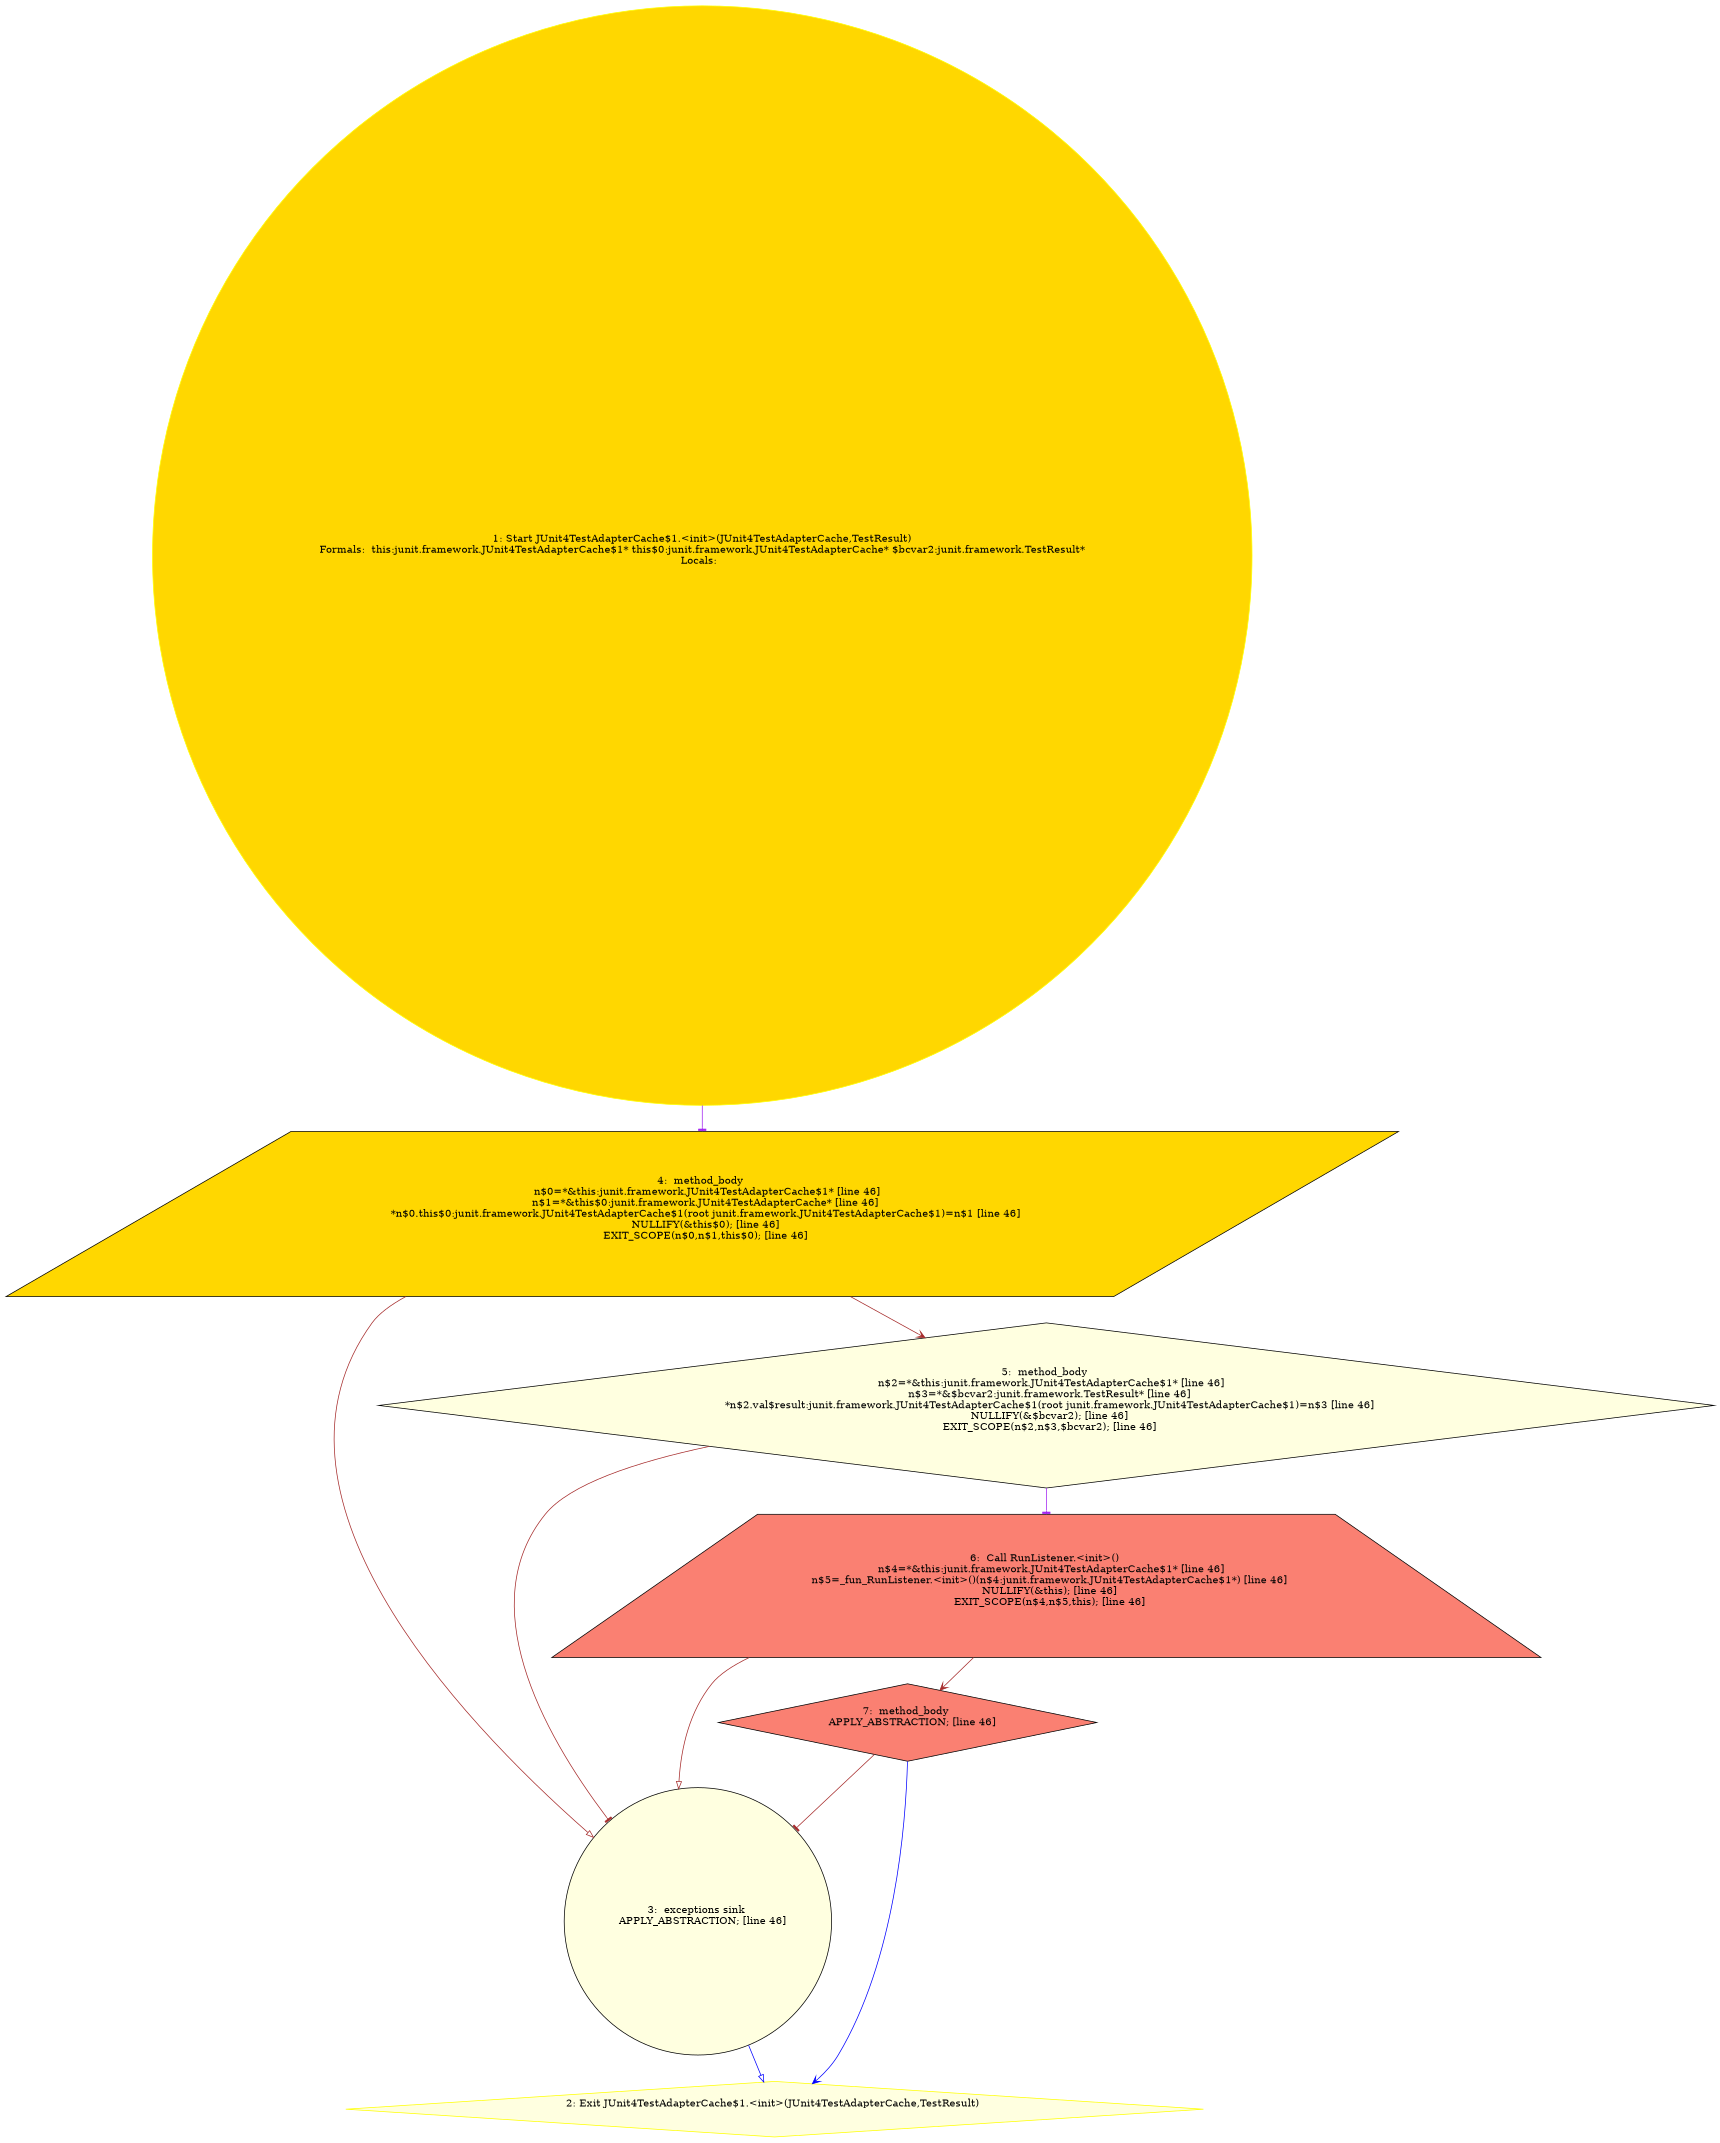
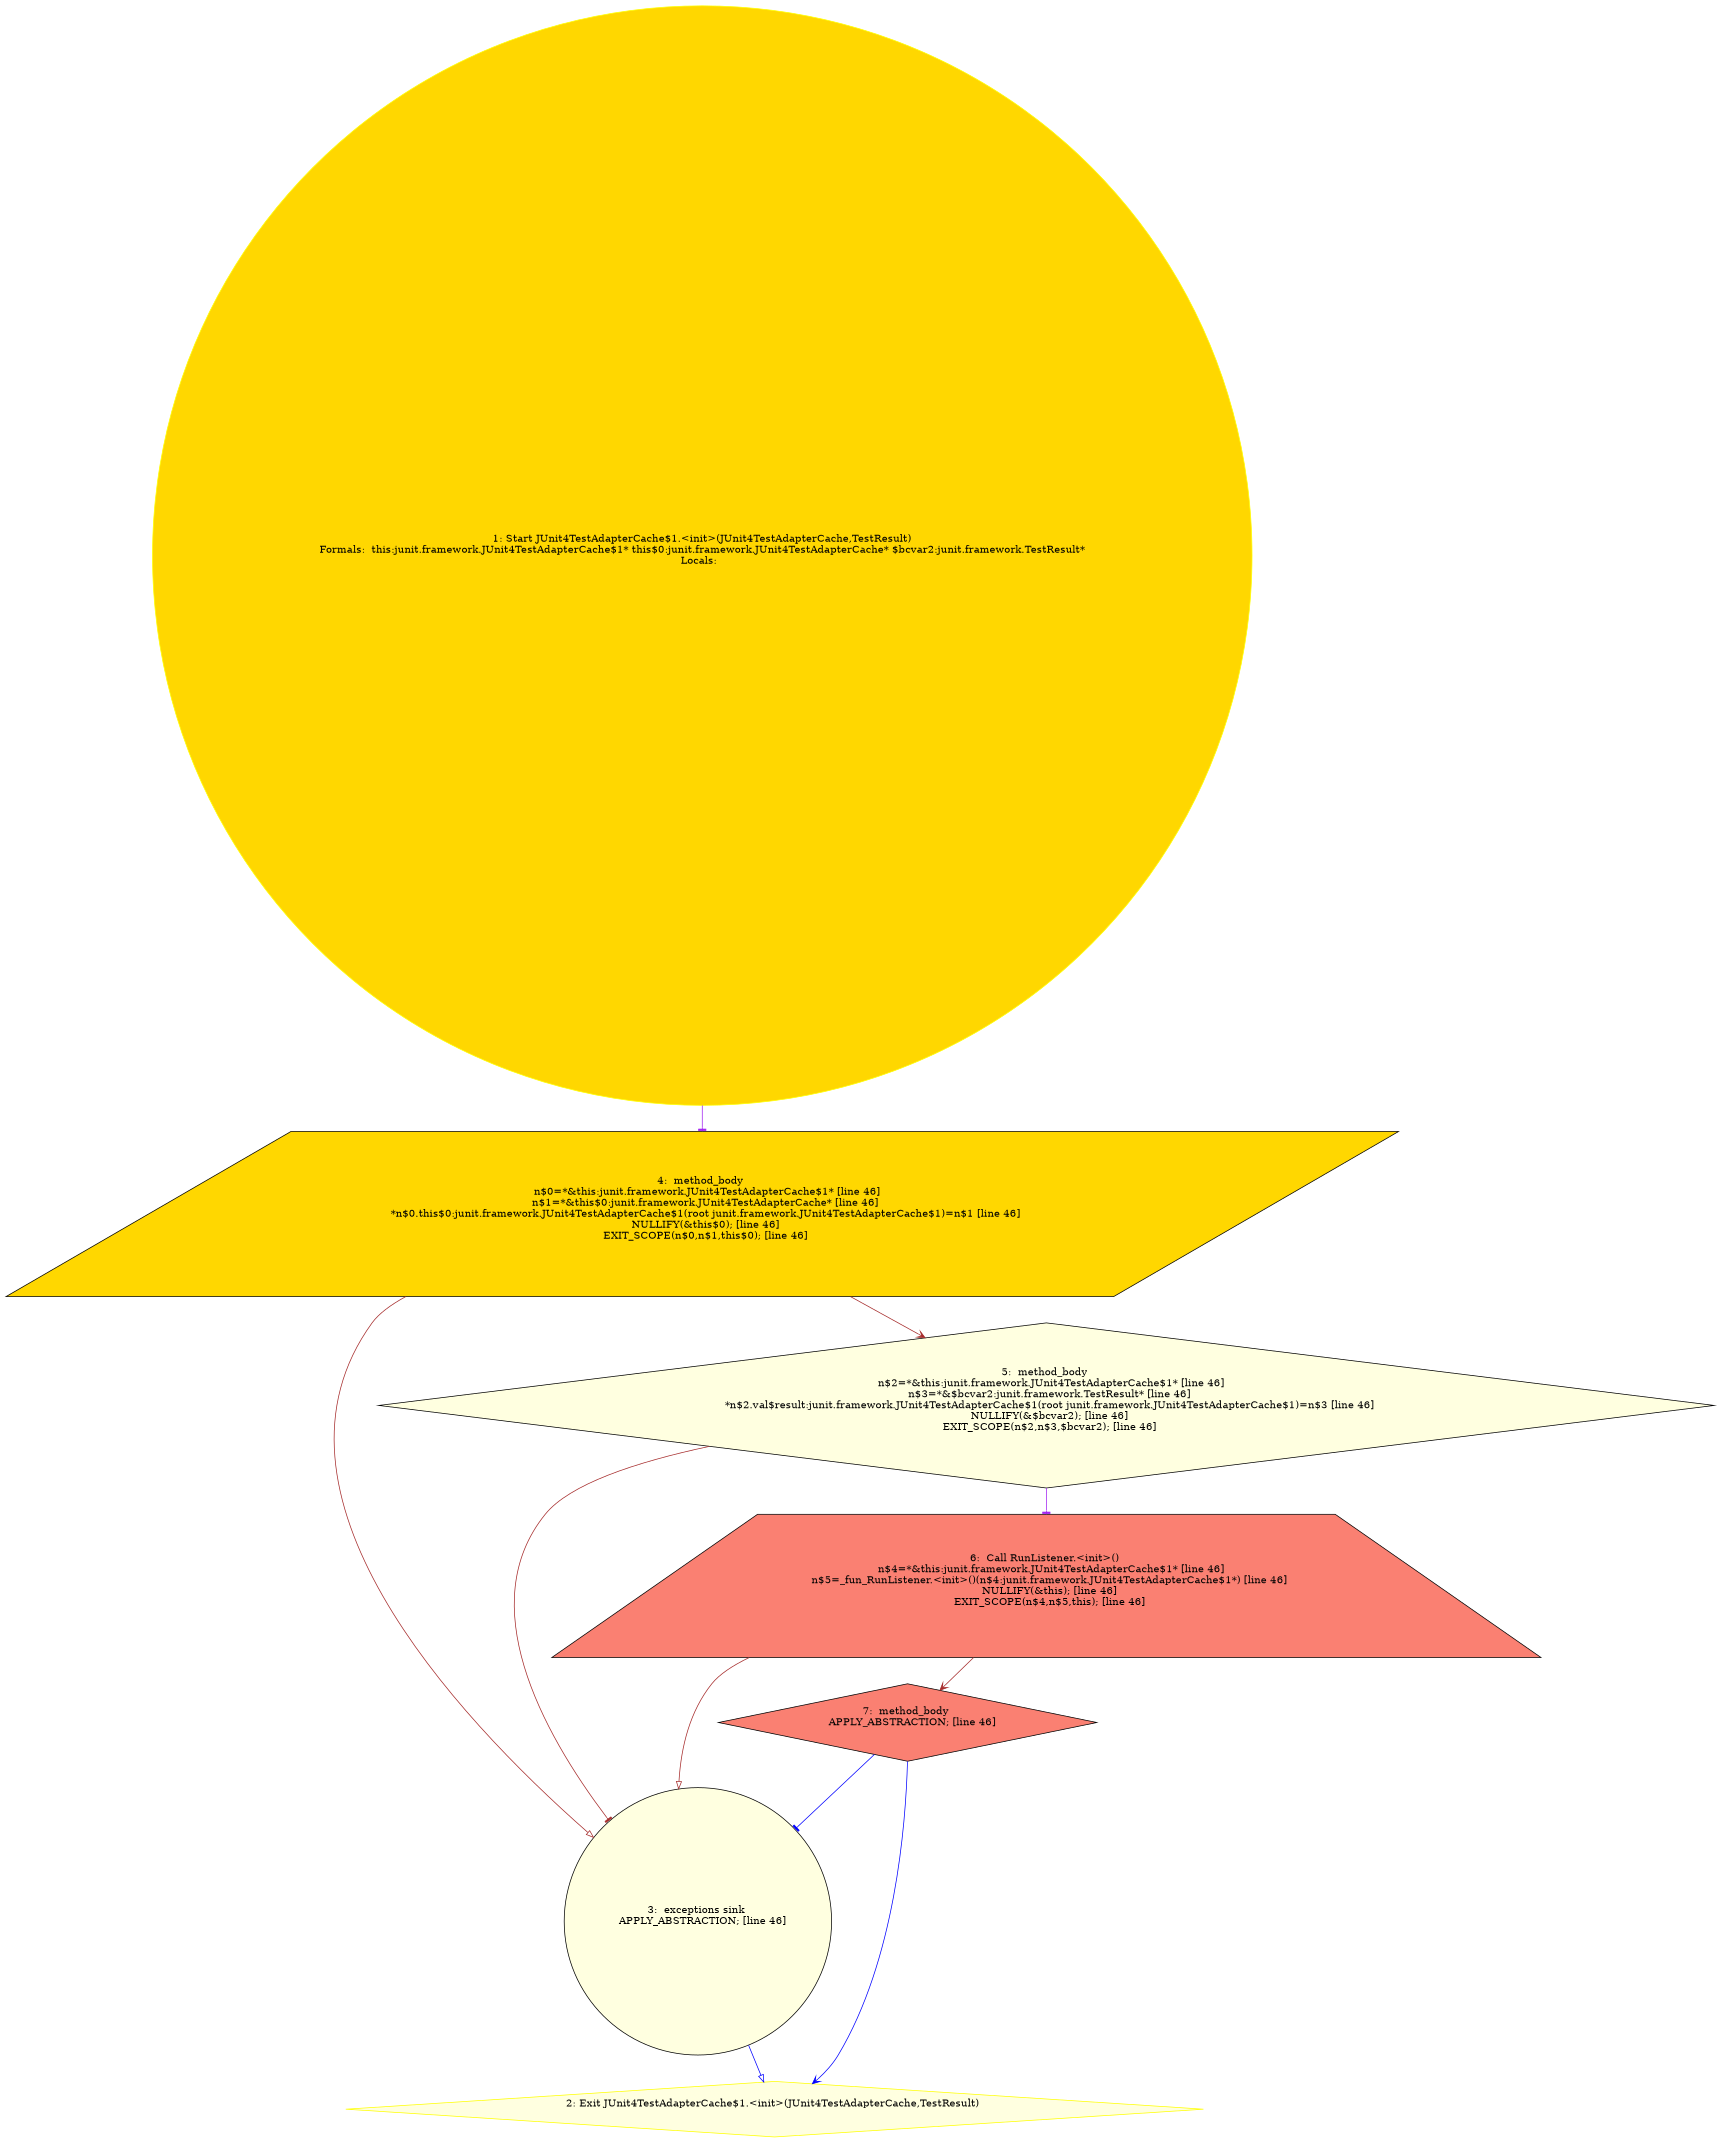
  digraph {
    node [style=filled fillcolor=lightyellow shape=diamond]
    edge [color=brown arrowhead=tee]
    n1 [color=yellow label="1: Start JUnit4TestAdapterCache$1.<init>(JUnit4TestAdapterCache,TestResult)\nFormals:  this:junit.framework.JUnit4TestAdapterCache$1* this$0:junit.framework.JUnit4TestAdapterCache* $bcvar2:junit.framework.TestResult*\nLocals:  \n  " fillcolor=gold shape=circle]
    n2 [label="4:  method_body \n   n$0=*&this:junit.framework.JUnit4TestAdapterCache$1* [line 46]\n  n$1=*&this$0:junit.framework.JUnit4TestAdapterCache* [line 46]\n  *n$0.this$0:junit.framework.JUnit4TestAdapterCache$1(root junit.framework.JUnit4TestAdapterCache$1)=n$1 [line 46]\n  NULLIFY(&this$0); [line 46]\n  EXIT_SCOPE(n$0,n$1,this$0); [line 46]\n " shape=parallelogram fillcolor=gold]
    n3 [label="3:  exceptions sink \n   APPLY_ABSTRACTION; [line 46]\n " shape=circle]
    n4 [label="5:  method_body \n   n$2=*&this:junit.framework.JUnit4TestAdapterCache$1* [line 46]\n  n$3=*&$bcvar2:junit.framework.TestResult* [line 46]\n  *n$2.val$result:junit.framework.JUnit4TestAdapterCache$1(root junit.framework.JUnit4TestAdapterCache$1)=n$3 [line 46]\n  NULLIFY(&$bcvar2); [line 46]\n  EXIT_SCOPE(n$2,n$3,$bcvar2); [line 46]\n "]
    n5 [color=yellow label="2: Exit JUnit4TestAdapterCache$1.<init>(JUnit4TestAdapterCache,TestResult) \n  "]
    n6 [label="6:  Call RunListener.<init>() \n   n$4=*&this:junit.framework.JUnit4TestAdapterCache$1* [line 46]\n  n$5=_fun_RunListener.<init>()(n$4:junit.framework.JUnit4TestAdapterCache$1*) [line 46]\n  NULLIFY(&this); [line 46]\n  EXIT_SCOPE(n$4,n$5,this); [line 46]\n " shape=trapezium fillcolor=salmon]
    n7 [label="7:  method_body \n   APPLY_ABSTRACTION; [line 46]\n " fillcolor=salmon]
    n1 -> n2 [color=purple]
    n2 -> n3 [arrowhead=onormal]
    n2 -> n4 [arrowhead=vee]
    n3 -> n5 [color=blue arrowhead=onormal]
    n4 -> n3
    n4 -> n6 [color=purple]
    n6 -> n3 [arrowhead=onormal]
    n6 -> n7 [arrowhead=vee]
-   n7 -> n3
+   n7 -> n3 [color=blue]
    n7 -> n5 [color=blue arrowhead=vee]
  }
